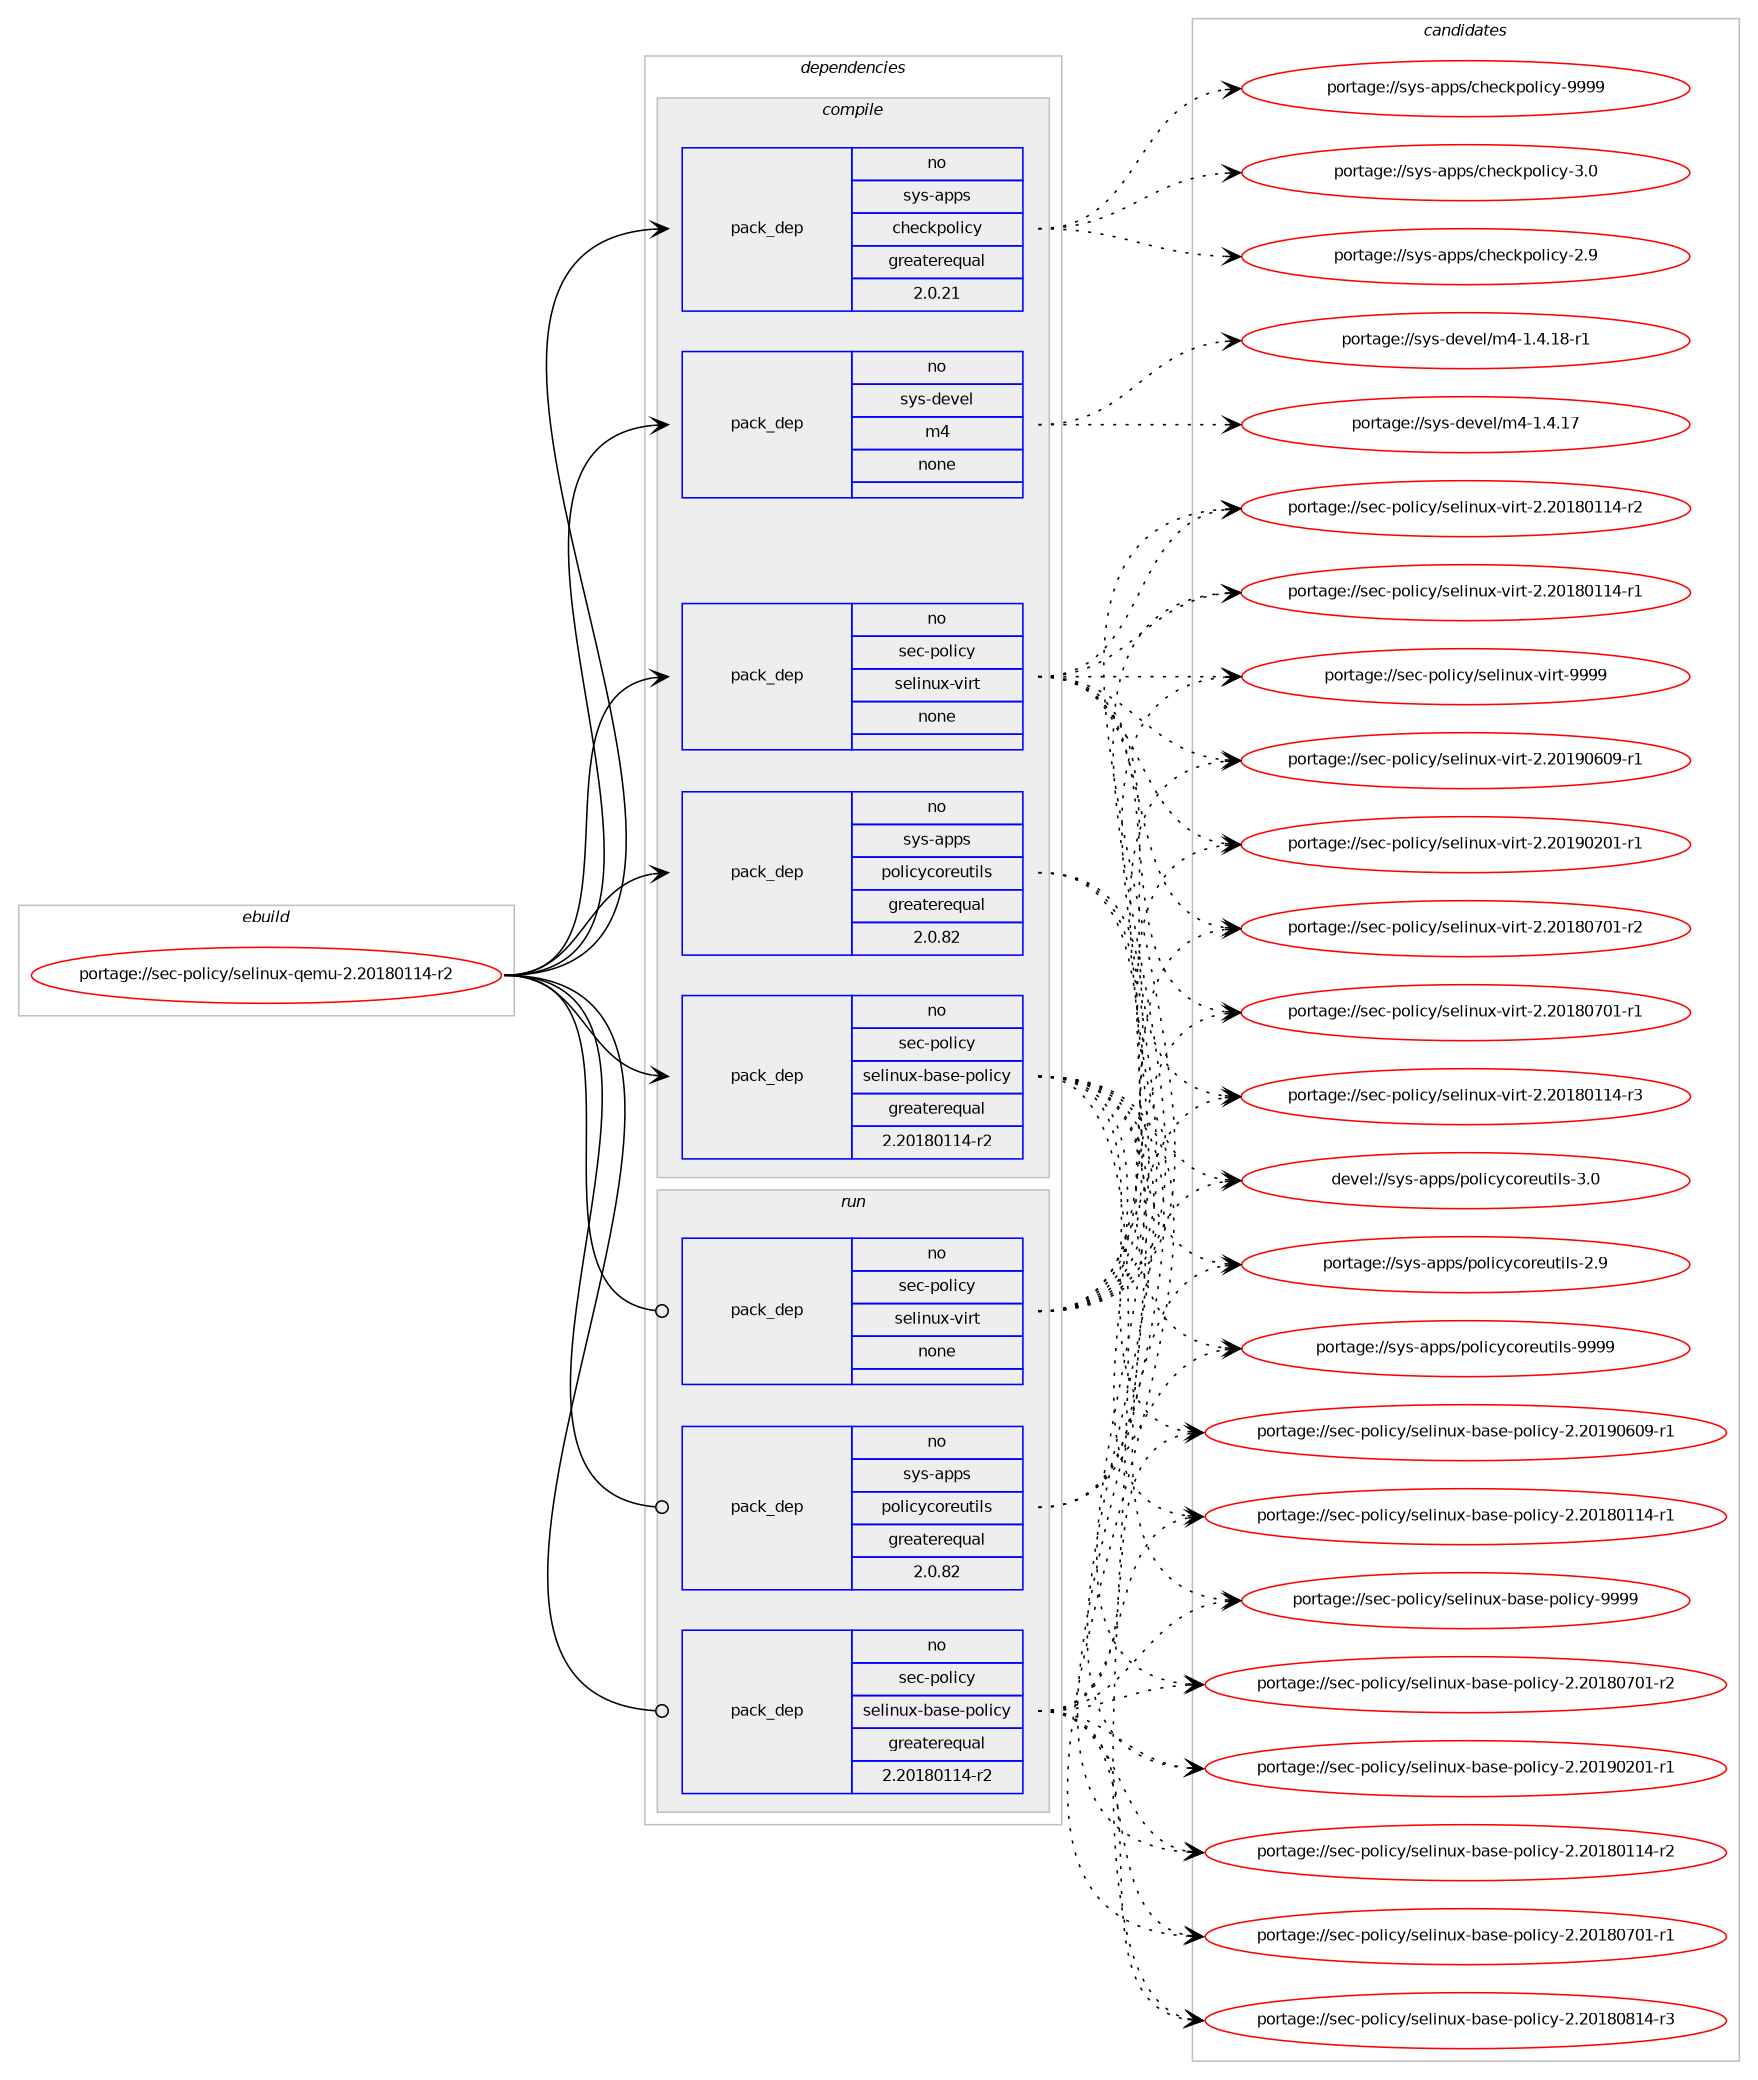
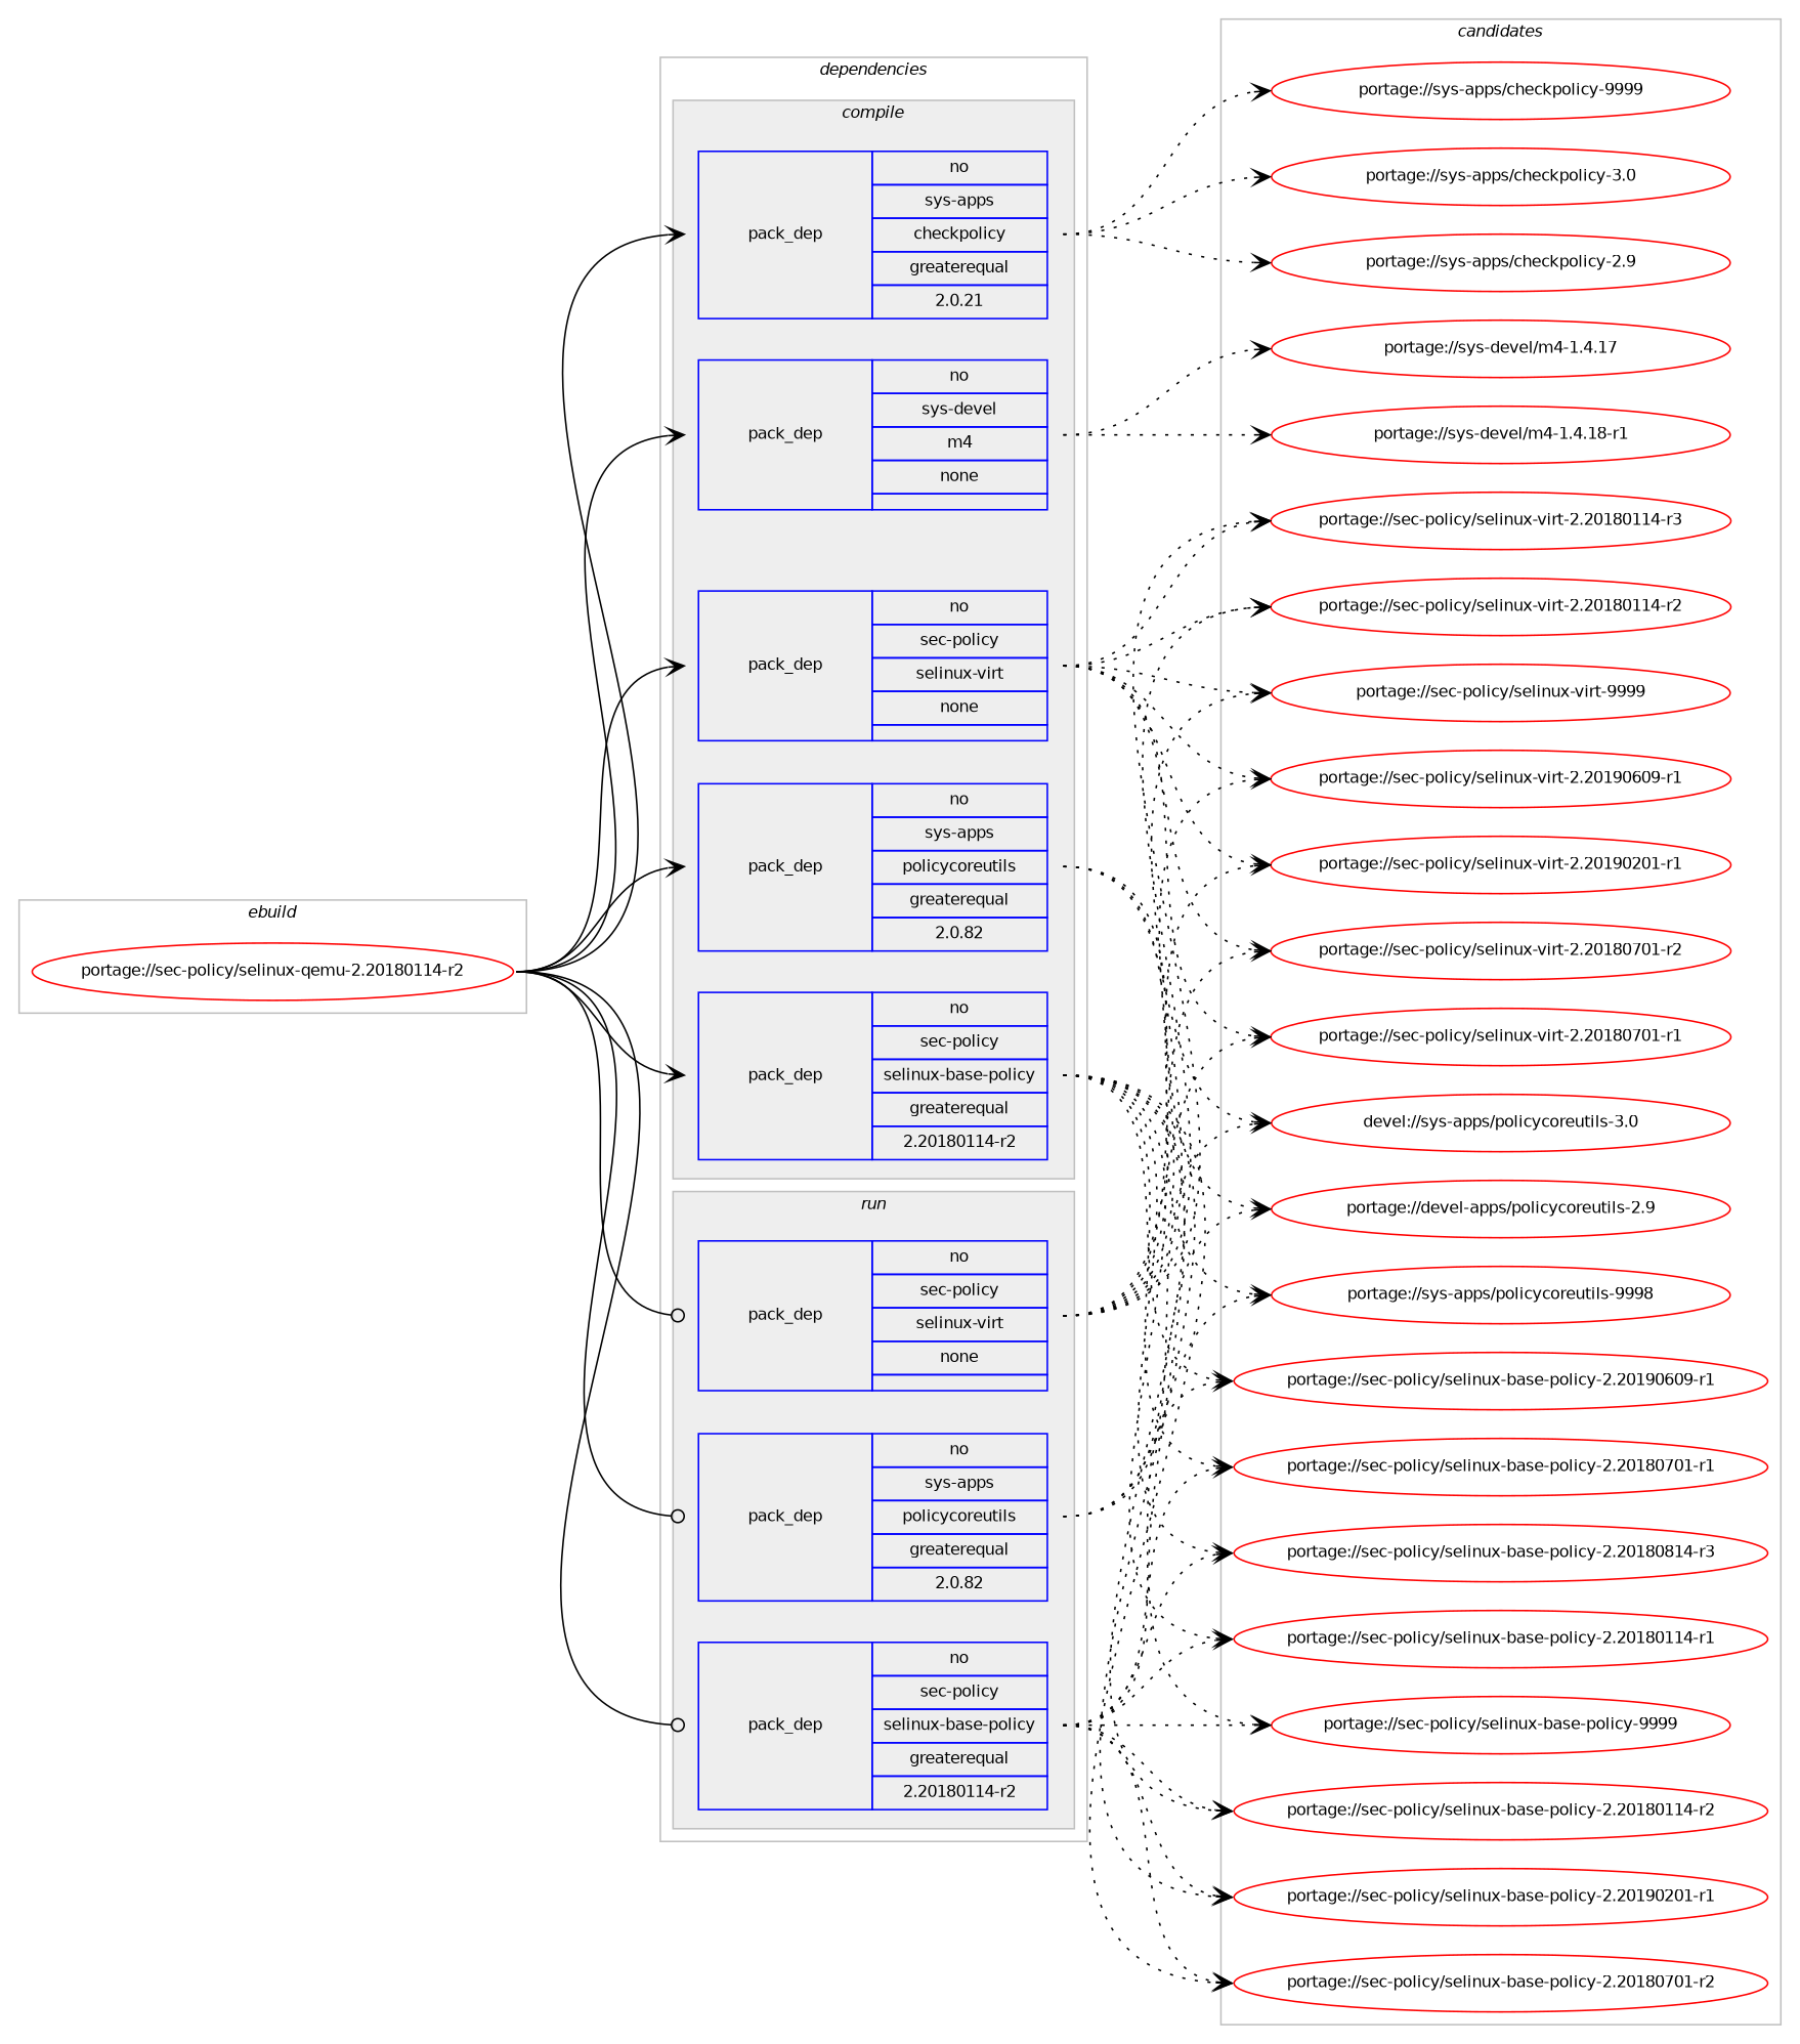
  digraph {
    compound=true
    concentrate=true
    fontname=Helvetica
    fontsize=10
    newrank=true
    rankdir=LR
    ranksep=1.5
    node [color=red fontname=Helvetica fontsize=10]
    edge [arrowhead=vee headport=w style=dotted tailport=e weight=100]
    n1 [label="portage://sec-policy/selinux-qemu-2.20180114-r2" width=4]
    n2 [color=blue label=<<TABLE BORDER="0" CELLBORDER="1" CELLSPACING="0" CELLPADDING="4" WIDTH="220"><TR><TD ROWSPAN="6" CELLPADDING="30">pack_dep</TD></TR><TR><TD WIDTH="110">no</TD></TR><TR><TD>sec-policy</TD></TR><TR><TD>selinux-base-policy</TD></TR><TR><TD>greaterequal</TD></TR><TR><TD>2.20180114-r2</TD></TR></TABLE>> shape=none]
    n3 [color=blue label=<<TABLE BORDER="0" CELLBORDER="1" CELLSPACING="0" CELLPADDING="4" WIDTH="220"><TR><TD ROWSPAN="6" CELLPADDING="30">pack_dep</TD></TR><TR><TD WIDTH="110">no</TD></TR><TR><TD>sec-policy</TD></TR><TR><TD>selinux-virt</TD></TR><TR><TD>none</TD></TR><TR><TD></TD></TR></TABLE>> shape=none]
    n4 [color=blue label=<<TABLE BORDER="0" CELLBORDER="1" CELLSPACING="0" CELLPADDING="4" WIDTH="220"><TR><TD ROWSPAN="6" CELLPADDING="30">pack_dep</TD></TR><TR><TD WIDTH="110">no</TD></TR><TR><TD>sys-apps</TD></TR><TR><TD>checkpolicy</TD></TR><TR><TD>greaterequal</TD></TR><TR><TD>2.0.21</TD></TR></TABLE>> shape=none]
    n5 [color=blue label=<<TABLE BORDER="0" CELLBORDER="1" CELLSPACING="0" CELLPADDING="4" WIDTH="220"><TR><TD ROWSPAN="6" CELLPADDING="30">pack_dep</TD></TR><TR><TD WIDTH="110">no</TD></TR><TR><TD>sys-apps</TD></TR><TR><TD>policycoreutils</TD></TR><TR><TD>greaterequal</TD></TR><TR><TD>2.0.82</TD></TR></TABLE>> shape=none]
    n6 [color=blue label=<<TABLE BORDER="0" CELLBORDER="1" CELLSPACING="0" CELLPADDING="4" WIDTH="220"><TR><TD ROWSPAN="6" CELLPADDING="30">pack_dep</TD></TR><TR><TD WIDTH="110">no</TD></TR><TR><TD>sys-devel</TD></TR><TR><TD>m4</TD></TR><TR><TD>none</TD></TR><TR><TD></TD></TR></TABLE>> shape=none]
    n7 [color=blue label=<<TABLE BORDER="0" CELLBORDER="1" CELLSPACING="0" CELLPADDING="4" WIDTH="220"><TR><TD ROWSPAN="6" CELLPADDING="30">pack_dep</TD></TR><TR><TD WIDTH="110">no</TD></TR><TR><TD>sec-policy</TD></TR><TR><TD>selinux-base-policy</TD></TR><TR><TD>greaterequal</TD></TR><TR><TD>2.20180114-r2</TD></TR></TABLE>> shape=none]
    n8 [color=blue label=<<TABLE BORDER="0" CELLBORDER="1" CELLSPACING="0" CELLPADDING="4" WIDTH="220"><TR><TD ROWSPAN="6" CELLPADDING="30">pack_dep</TD></TR><TR><TD WIDTH="110">no</TD></TR><TR><TD>sec-policy</TD></TR><TR><TD>selinux-virt</TD></TR><TR><TD>none</TD></TR><TR><TD></TD></TR></TABLE>> shape=none]
    n9 [color=blue label=<<TABLE BORDER="0" CELLBORDER="1" CELLSPACING="0" CELLPADDING="4" WIDTH="220"><TR><TD ROWSPAN="6" CELLPADDING="30">pack_dep</TD></TR><TR><TD WIDTH="110">no</TD></TR><TR><TD>sys-apps</TD></TR><TR><TD>policycoreutils</TD></TR><TR><TD>greaterequal</TD></TR><TR><TD>2.0.82</TD></TR></TABLE>> shape=none]
    n10 [label="portage://sec-policy/selinux-base-policy-9999" width=4]
    n11 [label="portage://sec-policy/selinux-base-policy-2.20190609-r1" width=4]
    n12 [label="portage://sec-policy/selinux-base-policy-2.20190201-r1" width=4]
    n13 [label="portage://sec-policy/selinux-base-policy-2.20180701-r2" width=4]
    n14 [label="portage://sec-policy/selinux-base-policy-2.20180701-r1" width=4]
    n15 [label="portage://sec-policy/selinux-base-policy-2.20180814-r3" width=4]
    n16 [label="portage://sec-policy/selinux-base-policy-2.20180114-r2" width=4]
    n17 [label="portage://sec-policy/selinux-base-policy-2.20180114-r1" width=4]
    n18 [label="portage://sec-policy/selinux-virt-9999" width=4]
    n19 [label="portage://sec-policy/selinux-virt-2.20190609-r1" width=4]
    n20 [label="portage://sec-policy/selinux-virt-2.20190201-r1" width=4]
    n21 [label="portage://sec-policy/selinux-virt-2.20180701-r2" width=4]
    n22 [label="portage://sec-policy/selinux-virt-2.20180701-r1" width=4]
    n23 [label="portage://sec-policy/selinux-virt-2.20180114-r3" width=4]
    n24 [label="portage://sec-policy/selinux-virt-2.20180114-r2" width=4]
-   n25 [label="portage://sec-policy/selinux-virt-2.20180114-r1" width=4]
    n26 [label="portage://sys-apps/checkpolicy-9999" width=4]
    n27 [label="portage://sys-apps/checkpolicy-3.0" width=4]
    n28 [label="portage://sys-apps/checkpolicy-2.9" width=4]
-   n29 [label="portage://sys-apps/policycoreutils-9999" width=4]
+   n29 [label="portage://sys-apps/policycoreutils-9998" width=4]
    n30 [label="devel://sys-apps/policycoreutils-3.0" width=4]
-   n31 [label="portage://sys-apps/policycoreutils-2.9" width=4]
+   n31 [label="portage://devel-apps/policycoreutils-2.9" width=4]
    n32 [label="portage://sys-devel/m4-1.4.18-r1" width=4]
    n33 [label="portage://sys-devel/m4-1.4.17" width=4]
    subgraph cluster_1 {
      color=gray
      label=<<i>ebuild</i>>
      rank=same
      n1
    }
    subgraph cluster_2 {
      color=gray
      label=<<i>dependencies</i>>
      subgraph cluster_3 {
        color=gray
        fillcolor="#eeeeee"
        label=<<i>compile</i>>
        style=filled
        subgraph sub_4 {
          color=gray
          fillcolor="#eeeeee"
          label=<<i>compile</i>>
          style=filled
          n2
        }
        subgraph sub_5 {
          color=gray
          fillcolor="#eeeeee"
          label=<<i>compile</i>>
          style=filled
          n3
        }
        subgraph sub_6 {
          color=gray
          fillcolor="#eeeeee"
          label=<<i>compile</i>>
          style=filled
          n4
        }
        subgraph sub_7 {
          color=gray
          fillcolor="#eeeeee"
          label=<<i>compile</i>>
          style=filled
          n5
        }
        subgraph sub_8 {
          color=gray
          fillcolor="#eeeeee"
          label=<<i>compile</i>>
          style=filled
          n6
        }
      }
      subgraph cluster_9 {
        color=gray
        fillcolor="#eeeeee"
        label=<<i>compile and run</i>>
        style=filled
      }
      subgraph cluster_10 {
        color=gray
        fillcolor="#eeeeee"
        label=<<i>run</i>>
        style=filled
        subgraph sub_11 {
          color=gray
          fillcolor="#eeeeee"
          label=<<i>run</i>>
          style=filled
          n7
        }
        subgraph sub_12 {
          color=gray
          fillcolor="#eeeeee"
          label=<<i>run</i>>
          style=filled
          n8
        }
        subgraph sub_13 {
          color=gray
          fillcolor="#eeeeee"
          label=<<i>run</i>>
          style=filled
          n9
        }
      }
    }
    subgraph cluster_14 {
      color=gray
      label=<<i>candidates</i>>
      rank=same
      subgraph sub_15 {
        color=black
        label=<<i>candidates</i>>
        nodesep=1
        rank=same
        n10
        n11
        n12
        n13
        n14
        n15
        n16
        n17
      }
      subgraph sub_16 {
        color=black
        label=<<i>candidates</i>>
        nodesep=1
        rank=same
        n18
        n19
        n20
        n21
        n22
        n23
        n24
-       n25
      }
      subgraph sub_17 {
        color=black
        label=<<i>candidates</i>>
        nodesep=1
        rank=same
        n26
        n27
        n28
      }
      subgraph sub_18 {
        color=black
        label=<<i>candidates</i>>
        nodesep=1
        rank=same
        n29
        n30
        n31
      }
      subgraph sub_19 {
        color=black
        label=<<i>candidates</i>>
        nodesep=1
        rank=same
        n32
        n33
      }
      subgraph sub_20 {
        color=black
        label=<<i>candidates</i>>
        nodesep=1
        rank=same
        n10
        n11
        n12
        n13
        n14
        n15
        n16
        n17
      }
      subgraph sub_21 {
        color=black
        label=<<i>candidates</i>>
        nodesep=1
        rank=same
        n18
        n19
        n20
        n21
        n22
        n23
        n24
-       n25
      }
      subgraph sub_22 {
        color=black
        label=<<i>candidates</i>>
        nodesep=1
        rank=same
        n29
        n30
        n31
      }
    }
    n1 -> n2 [style=solid weight=20]
    n1 -> n3 [style=solid weight=20]
    n1 -> n4 [style=solid weight=20]
    n1 -> n5 [style=solid weight=20]
    n1 -> n6 [style=solid weight=20]
    n1 -> n7 [arrowhead=odot style=solid weight=20]
    n1 -> n8 [arrowhead=odot style=solid weight=20]
    n1 -> n9 [arrowhead=odot style=solid weight=20]
    n2 -> n10
    n2 -> n11
    n2 -> n12
    n2 -> n13
    n2 -> n14
    n2 -> n15
    n2 -> n16
    n2 -> n17
    n3 -> n18
    n3 -> n19
    n3 -> n20
    n3 -> n21
    n3 -> n22
    n3 -> n23
    n3 -> n24
-   n3 -> n25
    n4 -> n26
    n4 -> n27
    n4 -> n28
    n5 -> n29
    n5 -> n30
    n5 -> n31
    n6 -> n32
    n6 -> n33
    n7 -> n10
    n7 -> n11
    n7 -> n12
    n7 -> n13
    n7 -> n14
    n7 -> n15
    n7 -> n16
    n7 -> n17
    n8 -> n18
    n8 -> n19
    n8 -> n20
    n8 -> n21
    n8 -> n22
    n8 -> n23
    n8 -> n24
-   n8 -> n25
    n9 -> n29
    n9 -> n30
    n9 -> n31
  }
